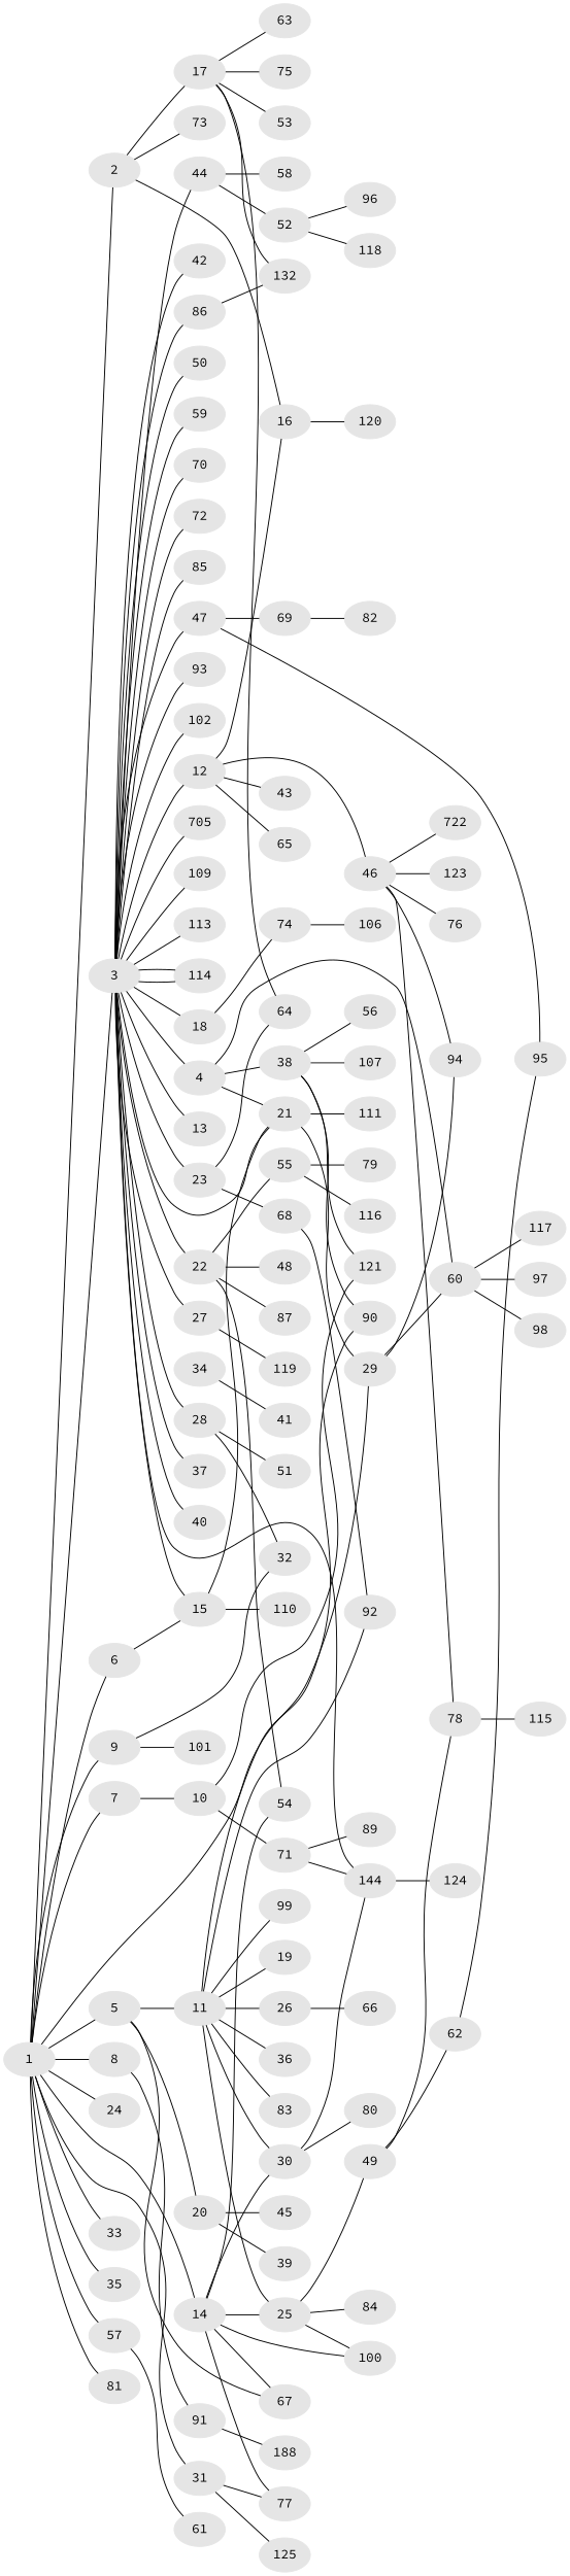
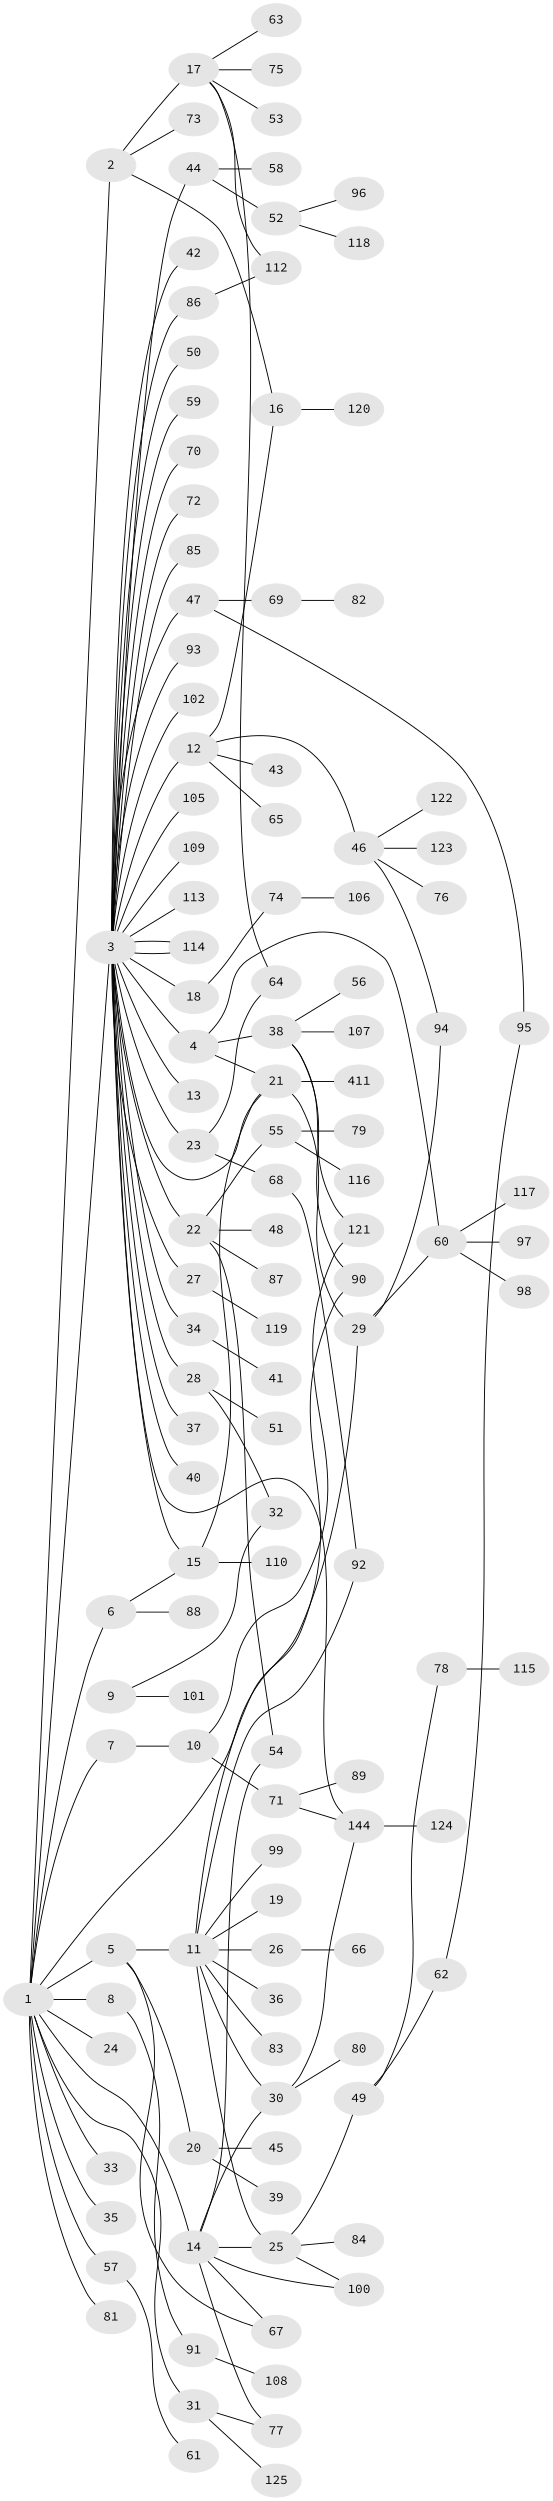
  graph {
    fontname="Source Code Pro"
    rankdir=LR
    node [color=gray90 fontname="Source Code Pro" style=filled]
    edge [fontname="Source Code Pro"]
    1
    2
    3
    5
    6
    7
    8
    9
    14
    24
    29
    31
    33
    35
    57
    81
    16
    17
    73
    4
    12
    13
    15
    18
    21
    22
    23
    27
    28
    34
    37
    40
    42
    44
    47
    50
    59
    70
    72
    85
    86
    93
    102
    n44 [label=144]
-   105 [label=705]
+   105
    109
    113
    114
    11
    20
    67
+   88
    10
    91
    32
    101
    25
    30
    54
    77
    100
    60
    94
    125
    61
    120
    53
    63
    64
    75
-   112 [label=132]
+   112
    38
    43
    46
    65
    110
    74
-   111
+   111 [label=411]
    48
    55
    87
    68
    119
    51
    41
    52
    58
    69
    95
    124
    121
    90
    56
    107
    97
    98
    117
    19
    26
    36
    83
    92
    99
    39
    45
    71
-   108 [label=188]
+   108
    89
    49
    84
    66
    80
    76
    78
-   122 [label=722]
+   122
    123
    106
    79
    116
    62
    96
    118
    115
    82
    1 -- 2
    1 -- 3
    1 -- 5
    1 -- 6
    1 -- 7
    1 -- 8
-   1 -- 9
    1 -- 14
    1 -- 24
    1 -- 29
    1 -- 31
    1 -- 33
    1 -- 35
    1 -- 57
    1 -- 81
    2 -- 16
    2 -- 17
    2 -- 73
    3 -- 4
    3 -- 12
    3 -- 13
    3 -- 15
    3 -- 18
    3 -- 21
    3 -- 22
    3 -- 23
    3 -- 27
    3 -- 28
+   3 -- 34
    3 -- 37
    3 -- 40
    3 -- 42
    3 -- 44
    3 -- 47
    3 -- 50
    3 -- 59
    3 -- 70
    3 -- 72
    3 -- 85
    3 -- 86
    3 -- 93
    3 -- 102
    3 -- n44
    3 -- 105
    3 -- 109
    3 -- 113
    3 -- 114
    3 -- 114
    5 -- 11
    5 -- 20
    5 -- 67
    6 -- 15
+   6 -- 88
    7 -- 10
    8 -- 91
    9 -- 32
    9 -- 101
    14 -- 67
    14 -- 25
    14 -- 30
    14 -- 54
    14 -- 77
    14 -- 100
    29 -- 60
    29 -- 94
    31 -- 77
    31 -- 125
    57 -- 61
    16 -- 120
    17 -- 53
    17 -- 63
    17 -- 64
    17 -- 75
    17 -- 112
    4 -- 21
    4 -- 60
    4 -- 38
    12 -- 16
    12 -- 43
    12 -- 46
    12 -- 65
    15 -- 21
    15 -- 110
    18 -- 74
    21 -- 29
    21 -- 111
    22 -- 54
    22 -- 48
    22 -- 55
    22 -- 87
    23 -- 64
    23 -- 68
    27 -- 119
    28 -- 32
    28 -- 51
    34 -- 41
    44 -- 52
    44 -- 58
    47 -- 69
    47 -- 95
    86 -- 112
    n44 -- 124
    11 -- 25
    11 -- 30
    11 -- 90
    11 -- 19
    11 -- 26
    11 -- 36
    11 -- 83
    11 -- 92
    11 -- 99
    20 -- 39
    20 -- 45
    10 -- 121
    10 -- 71
    91 -- 108
    25 -- 100
    25 -- 49
    25 -- 84
    30 -- n44
    30 -- 80
    60 -- 97
    60 -- 98
    60 -- 117
    38 -- 121
    38 -- 90
    38 -- 56
    38 -- 107
    46 -- 94
    46 -- 76
-   46 -- 78
    46 -- 122
    46 -- 123
    74 -- 106
    55 -- 79
    55 -- 116
    68 -- 92
    52 -- 96
    52 -- 118
    69 -- 82
    26 -- 66
    71 -- n44
    71 -- 89
    49 -- 78
    49 -- 62
    78 -- 115
    62 -- 95
  }
